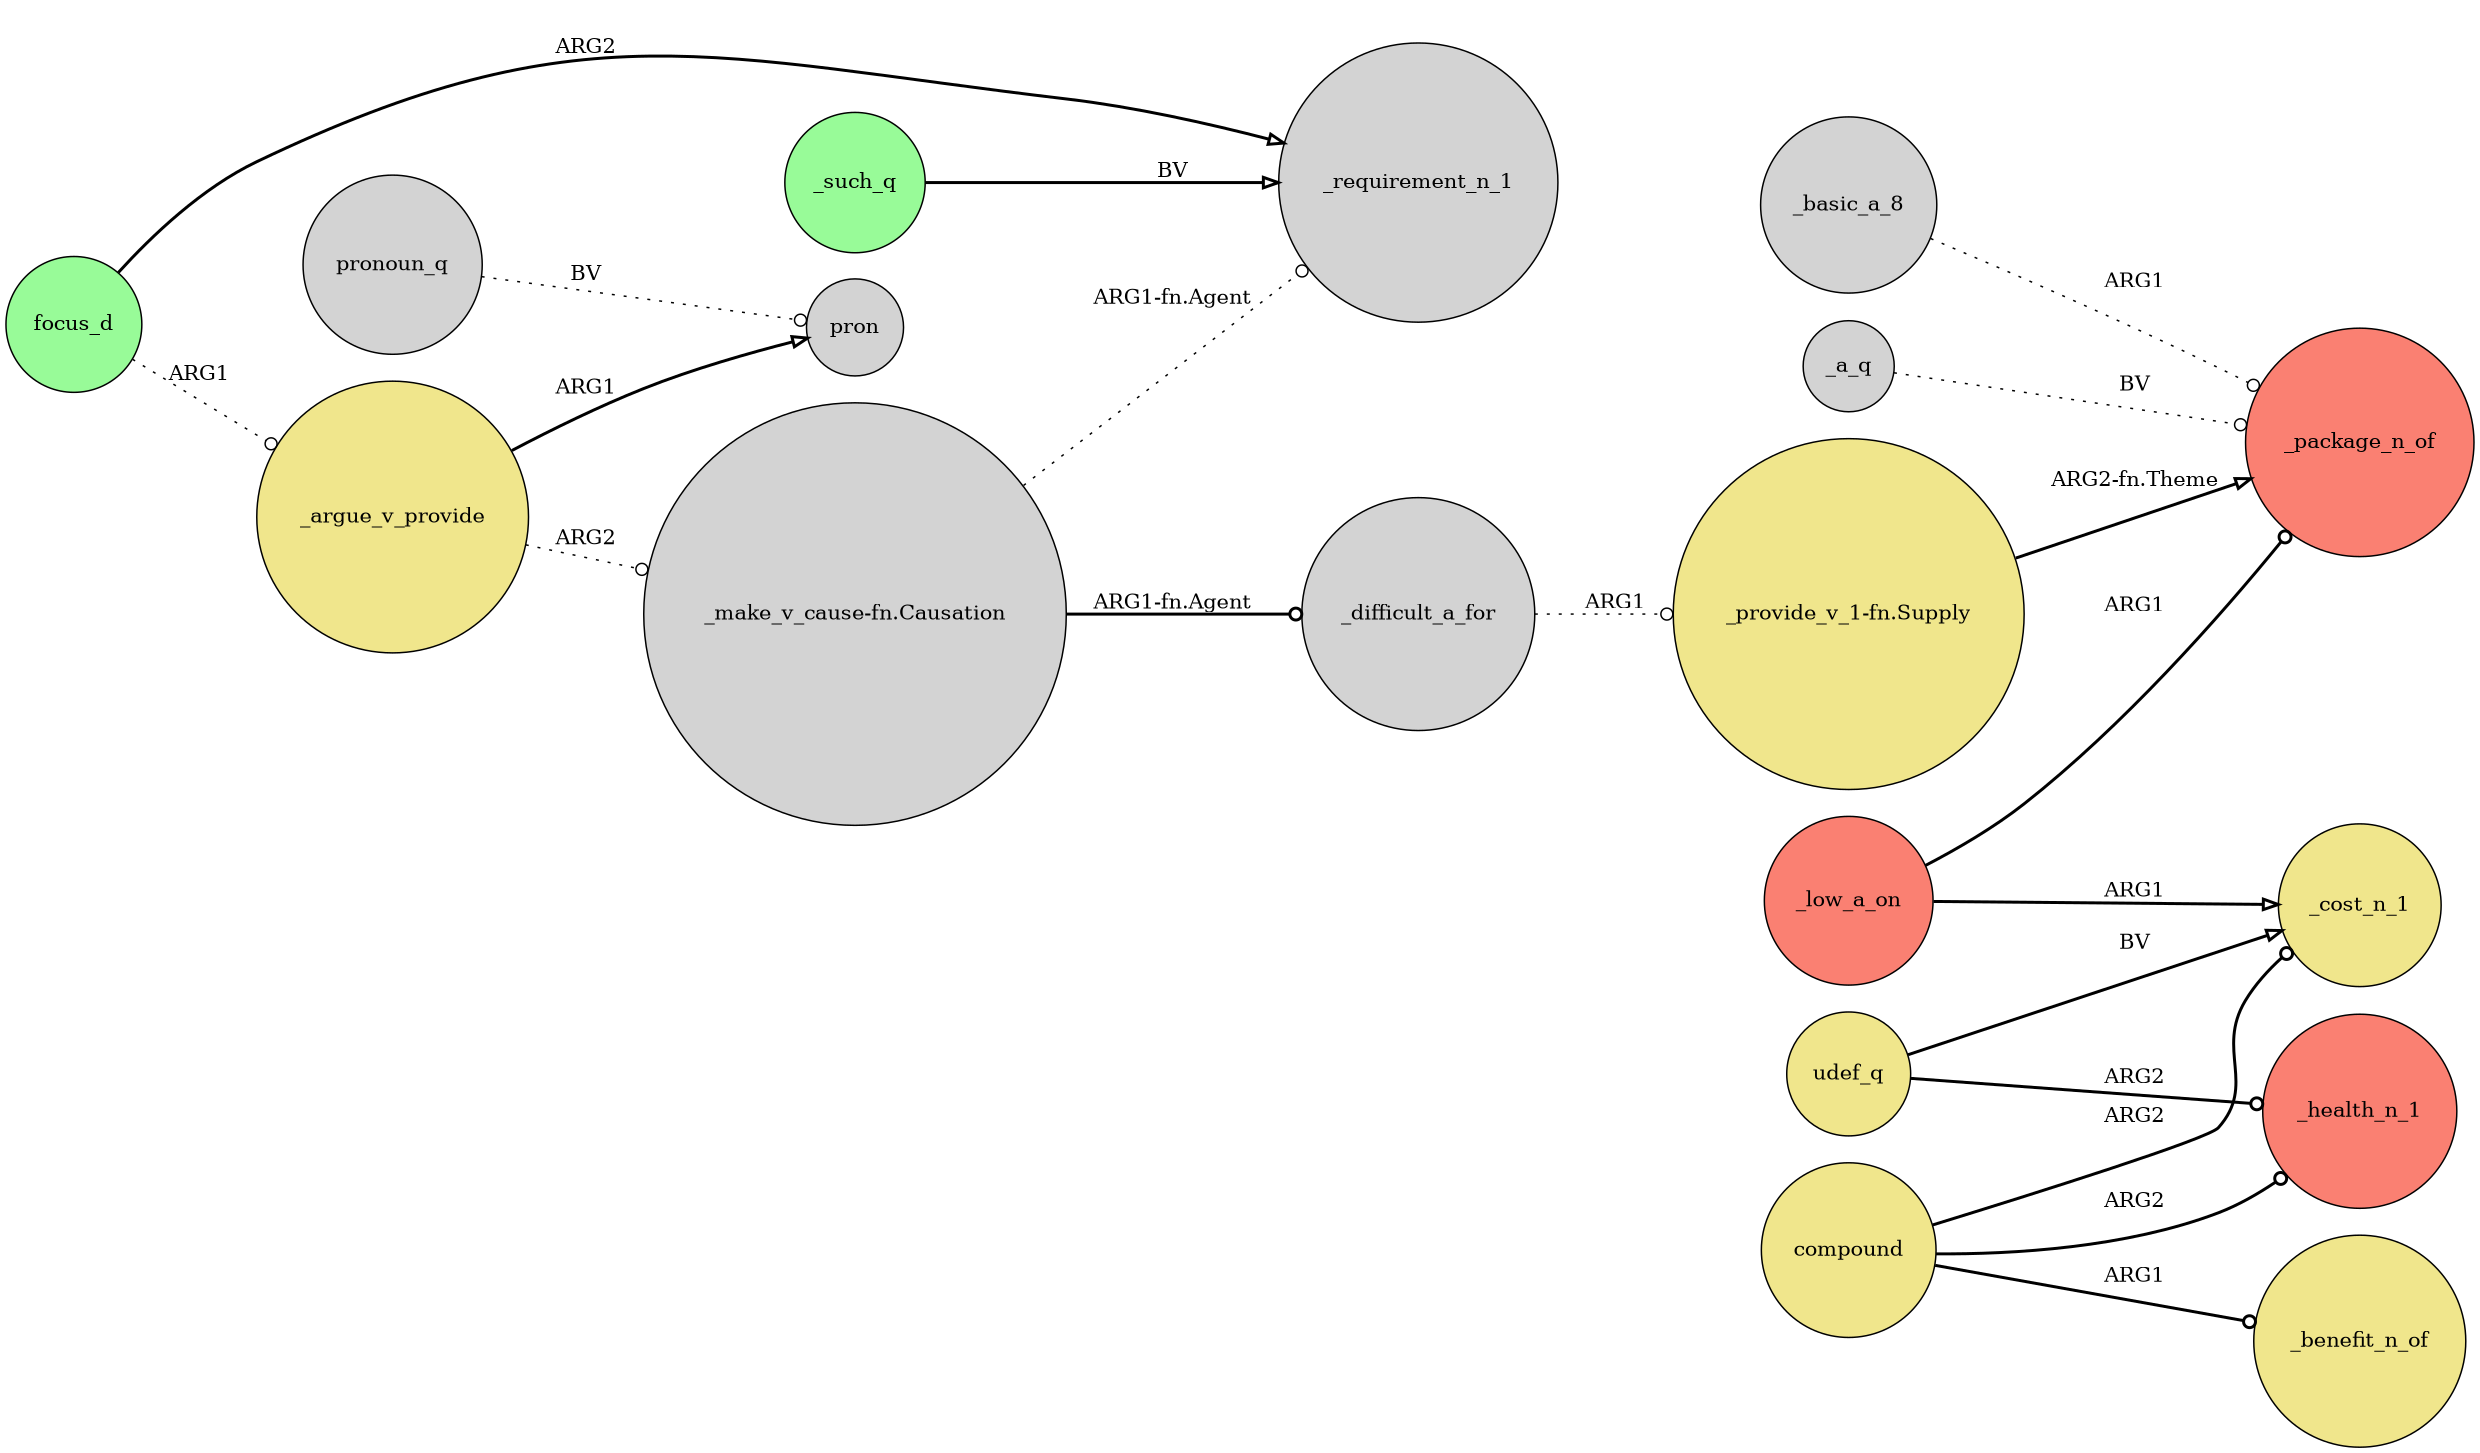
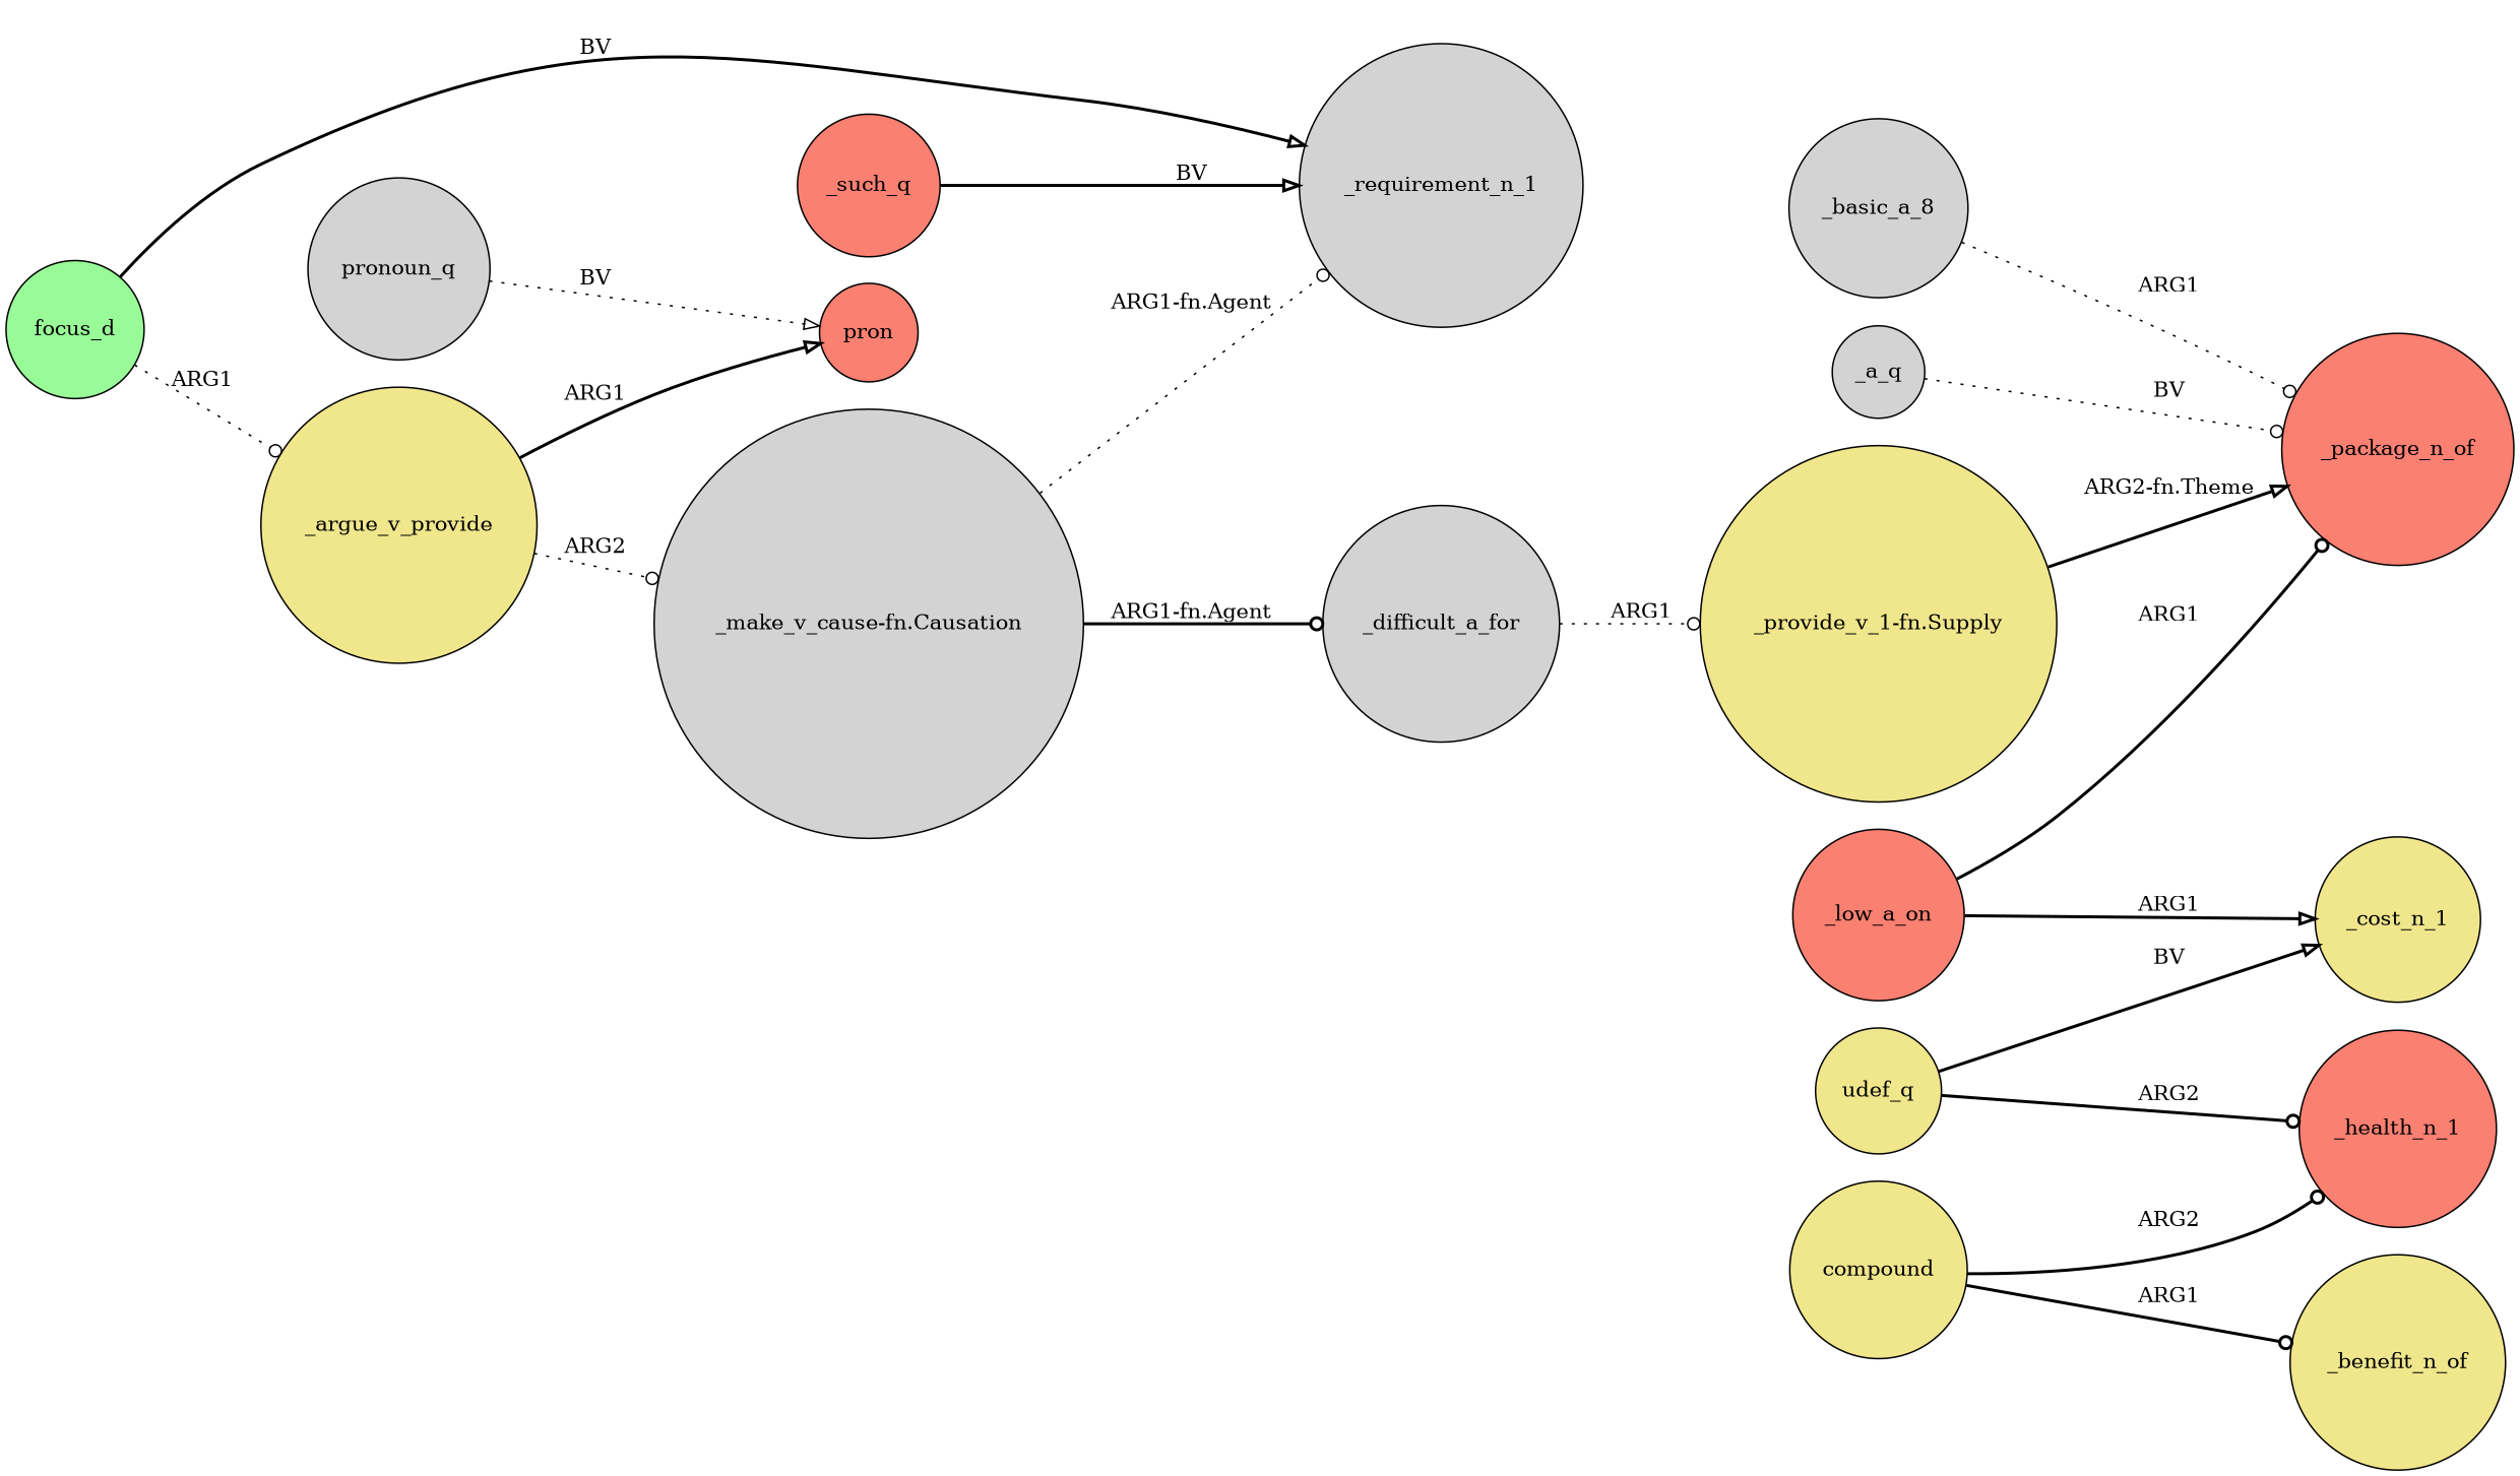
  digraph {
    rankdir=LR
    node [fillcolor=lightgrey shape=circle style=filled]
    edge [arrowhead=odot style=bold]
-   _such_q [fillcolor=palegreen]
+   _such_q [fillcolor=salmon]
    _requirement_n_1
    focus_d [fillcolor=palegreen]
    n4 [fillcolor=khaki label=_argue_v_provide]
    "_make_v_cause-fn.Causation"
-   pron
+   pron [fillcolor=salmon]
    _difficult_a_for
    "_provide_v_1-fn.Supply" [fillcolor=khaki]
    _package_n_of [fillcolor=salmon]
    udef_q [fillcolor=khaki]
    _cost_n_1 [fillcolor=khaki]
    _health_n_1 [fillcolor=salmon]
    _benefit_n_of [fillcolor=khaki]
    compound [fillcolor=khaki]
    pronoun_q
    n16 [label=_basic_a_8]
    _a_q
    _low_a_on [fillcolor=salmon]
    _such_q -> _requirement_n_1 [arrowhead=onormal label=BV]
-   focus_d -> _requirement_n_1 [arrowhead=onormal label=ARG2]
+   focus_d -> _requirement_n_1 [arrowhead=onormal label=BV]
    focus_d -> n4 [label=ARG1 style=dotted]
    n4 -> "_make_v_cause-fn.Causation" [label=ARG2 style=dotted]
    n4 -> pron [arrowhead=onormal label=ARG1]
    "_make_v_cause-fn.Causation" -> _requirement_n_1 [label="ARG1-fn.Agent" style=dotted]
    "_make_v_cause-fn.Causation" -> _difficult_a_for [label="ARG1-fn.Agent"]
    _difficult_a_for -> "_provide_v_1-fn.Supply" [label=ARG1 style=dotted]
    "_provide_v_1-fn.Supply" -> _package_n_of [arrowhead=onormal label="ARG2-fn.Theme"]
    udef_q -> _cost_n_1 [arrowhead=onormal label=BV]
    udef_q -> _health_n_1 [label=ARG2]
-   compound -> _cost_n_1 [label=ARG2]
    compound -> _health_n_1 [label=ARG2]
    compound -> _benefit_n_of [label=ARG1]
-   pronoun_q -> pron [label=BV style=dotted]
+   pronoun_q -> pron [arrowhead=onormal label=BV style=dotted]
    n16 -> _package_n_of [label=ARG1 style=dotted]
    _a_q -> _package_n_of [label=BV style=dotted]
    _low_a_on -> _package_n_of [label=ARG1]
    _low_a_on -> _cost_n_1 [arrowhead=onormal label=ARG1]
  }
